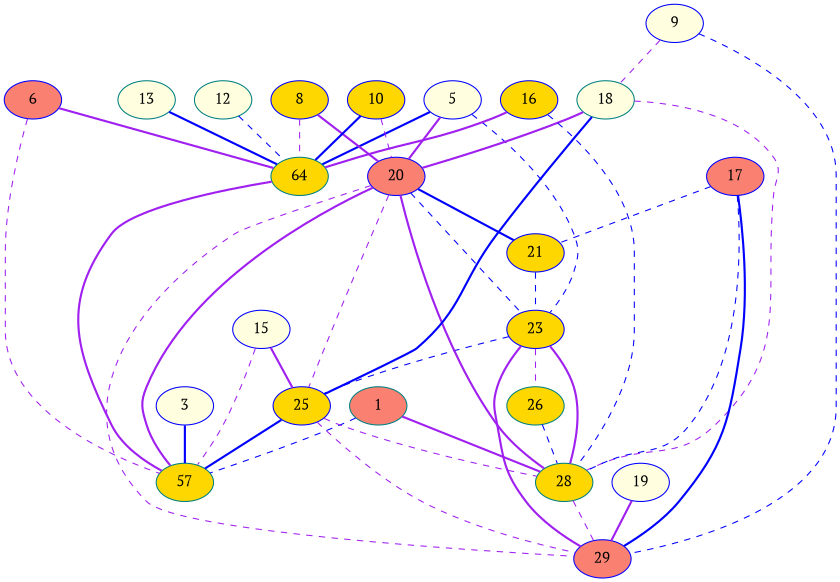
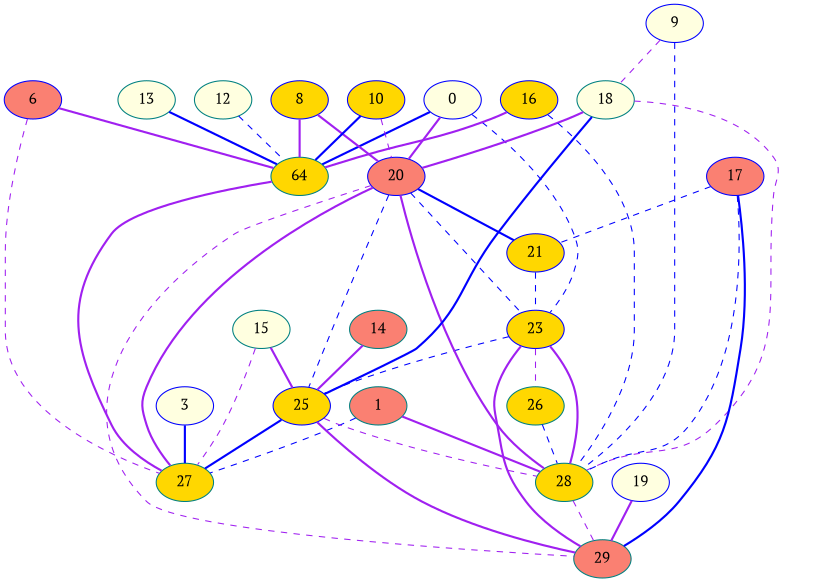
  graph {
    fontname="PT Serif"
    node [color=blue fillcolor=gold fontname="PT Serif" style=filled]
    edge [color=purple fontname="PT Serif" style=bold weight=1.0]
    1 [color=teal fillcolor=salmon]
-   27 [color=teal label=57]
+   27 [color=teal]
    28 [color=teal]
-   29 [fillcolor=salmon]
+   29 [color=teal fillcolor=salmon]
    3 [fillcolor=lightyellow]
-   5 [fillcolor=lightyellow]
+   5 [fillcolor=lightyellow label=0]
    23
    n8 [color=teal label=64]
    20 [fillcolor=salmon]
    25
    26 [color=teal]
    6 [fillcolor=salmon]
    8
    21
    9 [fillcolor=lightyellow]
    18 [color=teal fillcolor=lightyellow]
    10
    12 [color=teal fillcolor=lightyellow]
    13 [color=teal fillcolor=lightyellow]
-   15 [fillcolor=lightyellow]
+   14 [color=teal fillcolor=salmon]
+   15 [color=teal fillcolor=lightyellow]
    16
    17 [fillcolor=salmon]
    19 [fillcolor=lightyellow]
    1 -- 27 [color=blue style=dashed]
    1 -- 28
    28 -- 29 [style=dashed]
    3 -- 27 [color=blue]
    5 -- 23 [color=blue style=dashed]
    5 -- n8 [color=blue weight=2.0]
    5 -- 20
    23 -- 28 [weight=3.0]
    23 -- 29
    23 -- 25 [color=blue style=dashed]
    23 -- 26 [style=dashed]
    n8 -- 27
    20 -- 27
    20 -- 28 [weight=4.0]
    20 -- 29 [style=dashed]
    20 -- 23 [color=blue style=dashed]
-   20 -- 25 [style=dashed]
+   20 -- 25 [color=blue style=dashed]
    20 -- 21 [color=blue]
    25 -- 27 [color=blue]
    25 -- 28 [style=dashed weight=2.0]
-   25 -- 29 [style=dashed weight=2.0]
+   25 -- 29 [weight=2.0]
    26 -- 28 [color=blue style=dashed]
    6 -- 27 [style=dashed]
    6 -- n8
-   8 -- n8 [style=dashed]
+   8 -- n8
    8 -- 20
    21 -- 23 [color=blue style=dashed]
-   9 -- 29 [color=blue style=dashed weight=2.0]
+   9 -- 28 [color=blue style=dashed weight=2.0]
    9 -- 18 [style=dashed]
    18 -- 28 [style=dashed]
    18 -- 20 [weight=2.0]
    18 -- 25 [color=blue]
    10 -- n8 [color=blue weight=2.0]
    10 -- 20 [style=dashed]
    12 -- n8 [color=blue style=dashed weight=2.0]
    13 -- n8 [color=blue]
+   14 -- 25
    15 -- 27 [style=dashed]
    15 -- 25 [weight=3.0]
    16 -- 28 [color=blue style=dashed]
    16 -- n8
    17 -- 28 [color=blue style=dashed]
    17 -- 29 [color=blue weight=2.0]
    17 -- 21 [color=blue style=dashed]
    19 -- 29
  }
